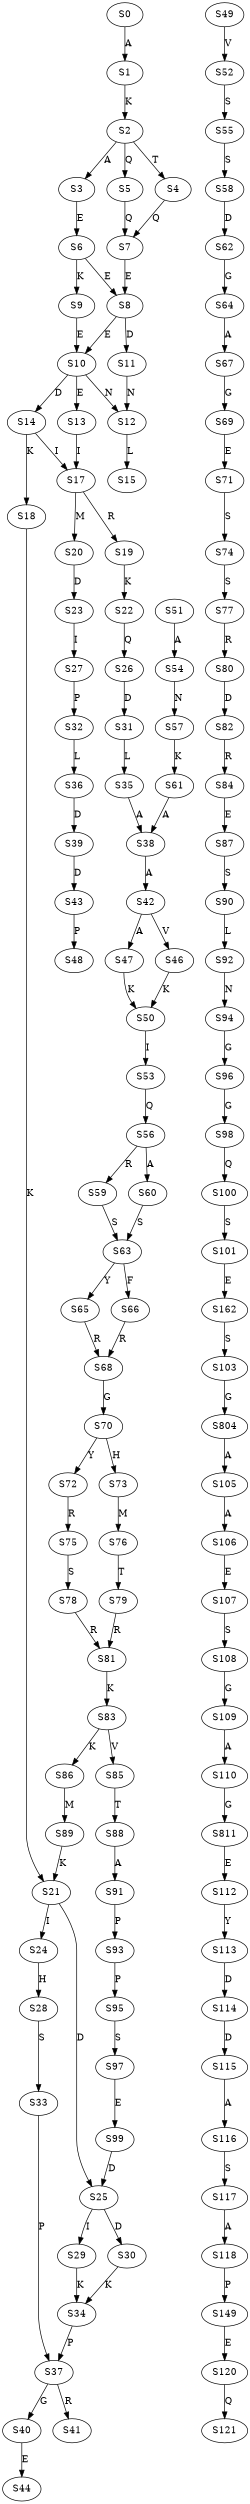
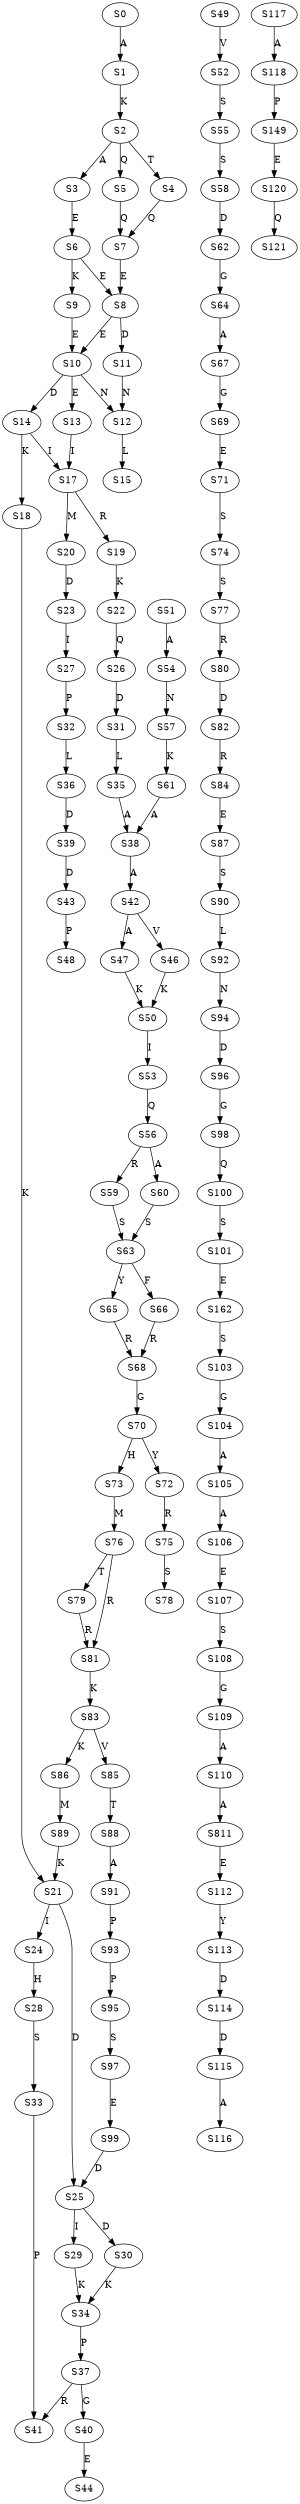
  strict digraph {
    S0
    S1
    S2
    S3
    S4
    S5
    S6
    S7
    S8
    S9
    S10
    S11
    S12
    S13
    S14
    S15
    S17
    S18
    S19
    S20
    S21
    S22
    S23
    S24
    S25
    S26
    S27
    S28
    S29
    S30
    S31
    S32
    S33
    S34
    S35
    S36
    S37
    S38
    S39
    S40
    S41
    S42
    S43
    S44
    S46
    S47
    S48
    S50
    S49
    S52
    S53
    S51
    S54
    S55
    S56
    S57
    S58
    S59
    S60
    S61
    S62
    S63
    S64
    S65
    S66
    S67
    S68
    S69
    S70
    S71
    S72
    S73
    S74
    S75
    S76
    S77
    S78
    S79
    S80
    S81
    S82
    S83
    S84
    S85
    S86
    S87
    S88
    S89
    S90
    S91
    S92
    S93
    S94
    S95
    S96
    S97
    S98
    S99
    S100
    S101
    n101 [label=S162]
    S103
-   S104 [label=S804]
+   S104
    S105
    S106
    S107
    S108
    S109
    S110
    n110 [label=S811]
    S112
    S113
    S114
    S115
    S116
    S117
    S118
    n118 [label=S149]
    S120
    S121
    S0 -> S1 [label=A]
    S1 -> S2 [label=K]
    S2 -> S3 [label=A]
    S2 -> S4 [label=T]
    S2 -> S5 [label=Q]
    S3 -> S6 [label=E]
    S4 -> S7 [label=Q]
    S5 -> S7 [label=Q]
    S6 -> S8 [label=E]
    S6 -> S9 [label=K]
    S7 -> S8 [label=E]
    S8 -> S10 [label=E]
    S8 -> S11 [label=D]
    S9 -> S10 [label=E]
    S10 -> S12 [label=N]
    S10 -> S13 [label=E]
    S10 -> S14 [label=D]
    S11 -> S12 [label=N]
    S12 -> S15 [label=L]
    S13 -> S17 [label=I]
    S14 -> S17 [label=I]
    S14 -> S18 [label=K]
    S17 -> S19 [label=R]
    S17 -> S20 [label=M]
    S18 -> S21 [label=K]
    S19 -> S22 [label=K]
    S20 -> S23 [label=D]
    S21 -> S24 [label=I]
    S21 -> S25 [label=D]
    S22 -> S26 [label=Q]
    S23 -> S27 [label=I]
    S24 -> S28 [label=H]
    S25 -> S29 [label=I]
    S25 -> S30 [label=D]
    S26 -> S31 [label=D]
    S27 -> S32 [label=P]
    S28 -> S33 [label=S]
    S29 -> S34 [label=K]
    S30 -> S34 [label=K]
    S31 -> S35 [label=L]
    S32 -> S36 [label=L]
-   S33 -> S37 [label=P]
+   S33 -> S41 [label=P]
    S34 -> S37 [label=P]
    S35 -> S38 [label=A]
    S36 -> S39 [label=D]
    S37 -> S40 [label=G]
    S37 -> S41 [label=R]
    S38 -> S42 [label=A]
    S39 -> S43 [label=D]
    S40 -> S44 [label=E]
    S42 -> S46 [label=V]
    S42 -> S47 [label=A]
    S43 -> S48 [label=P]
    S46 -> S50 [label=K]
    S47 -> S50 [label=K]
    S50 -> S53 [label=I]
    S49 -> S52 [label=V]
    S52 -> S55 [label=S]
    S53 -> S56 [label=Q]
    S51 -> S54 [label=A]
    S54 -> S57 [label=N]
    S55 -> S58 [label=S]
    S56 -> S59 [label=R]
    S56 -> S60 [label=A]
    S57 -> S61 [label=K]
    S58 -> S62 [label=D]
    S59 -> S63 [label=S]
    S60 -> S63 [label=S]
    S61 -> S38 [label=A]
    S62 -> S64 [label=G]
    S63 -> S65 [label=Y]
    S63 -> S66 [label=F]
    S64 -> S67 [label=A]
    S65 -> S68 [label=R]
    S66 -> S68 [label=R]
    S67 -> S69 [label=G]
    S68 -> S70 [label=G]
    S69 -> S71 [label=E]
    S70 -> S72 [label=Y]
    S70 -> S73 [label=H]
    S71 -> S74 [label=S]
    S72 -> S75 [label=R]
    S73 -> S76 [label=M]
    S74 -> S77 [label=S]
    S75 -> S78 [label=S]
    S76 -> S79 [label=T]
    S77 -> S80 [label=R]
-   S78 -> S81 [label=R]
+   S76 -> S81 [label=R]
    S79 -> S81 [label=R]
    S80 -> S82 [label=D]
    S81 -> S83 [label=K]
    S82 -> S84 [label=R]
    S83 -> S85 [label=V]
    S83 -> S86 [label=K]
    S84 -> S87 [label=E]
    S85 -> S88 [label=T]
    S86 -> S89 [label=M]
    S87 -> S90 [label=S]
    S88 -> S91 [label=A]
    S89 -> S21 [label=K]
    S90 -> S92 [label=L]
    S91 -> S93 [label=P]
    S92 -> S94 [label=N]
    S93 -> S95 [label=P]
-   S94 -> S96 [label=G]
+   S94 -> S96 [label=D]
    S95 -> S97 [label=S]
    S96 -> S98 [label=G]
    S97 -> S99 [label=E]
    S98 -> S100 [label=Q]
    S99 -> S25 [label=D]
    S100 -> S101 [label=S]
    S101 -> n101 [label=E]
    n101 -> S103 [label=S]
    S103 -> S104 [label=G]
    S104 -> S105 [label=A]
    S105 -> S106 [label=A]
    S106 -> S107 [label=E]
    S107 -> S108 [label=S]
    S108 -> S109 [label=G]
    S109 -> S110 [label=A]
-   S110 -> n110 [label=G]
+   S110 -> n110 [label=A]
    n110 -> S112 [label=E]
    S112 -> S113 [label=Y]
    S113 -> S114 [label=D]
    S114 -> S115 [label=D]
    S115 -> S116 [label=A]
-   S116 -> S117 [label=S]
    S117 -> S118 [label=A]
    S118 -> n118 [label=P]
    n118 -> S120 [label=E]
    S120 -> S121 [label=Q]
  }
